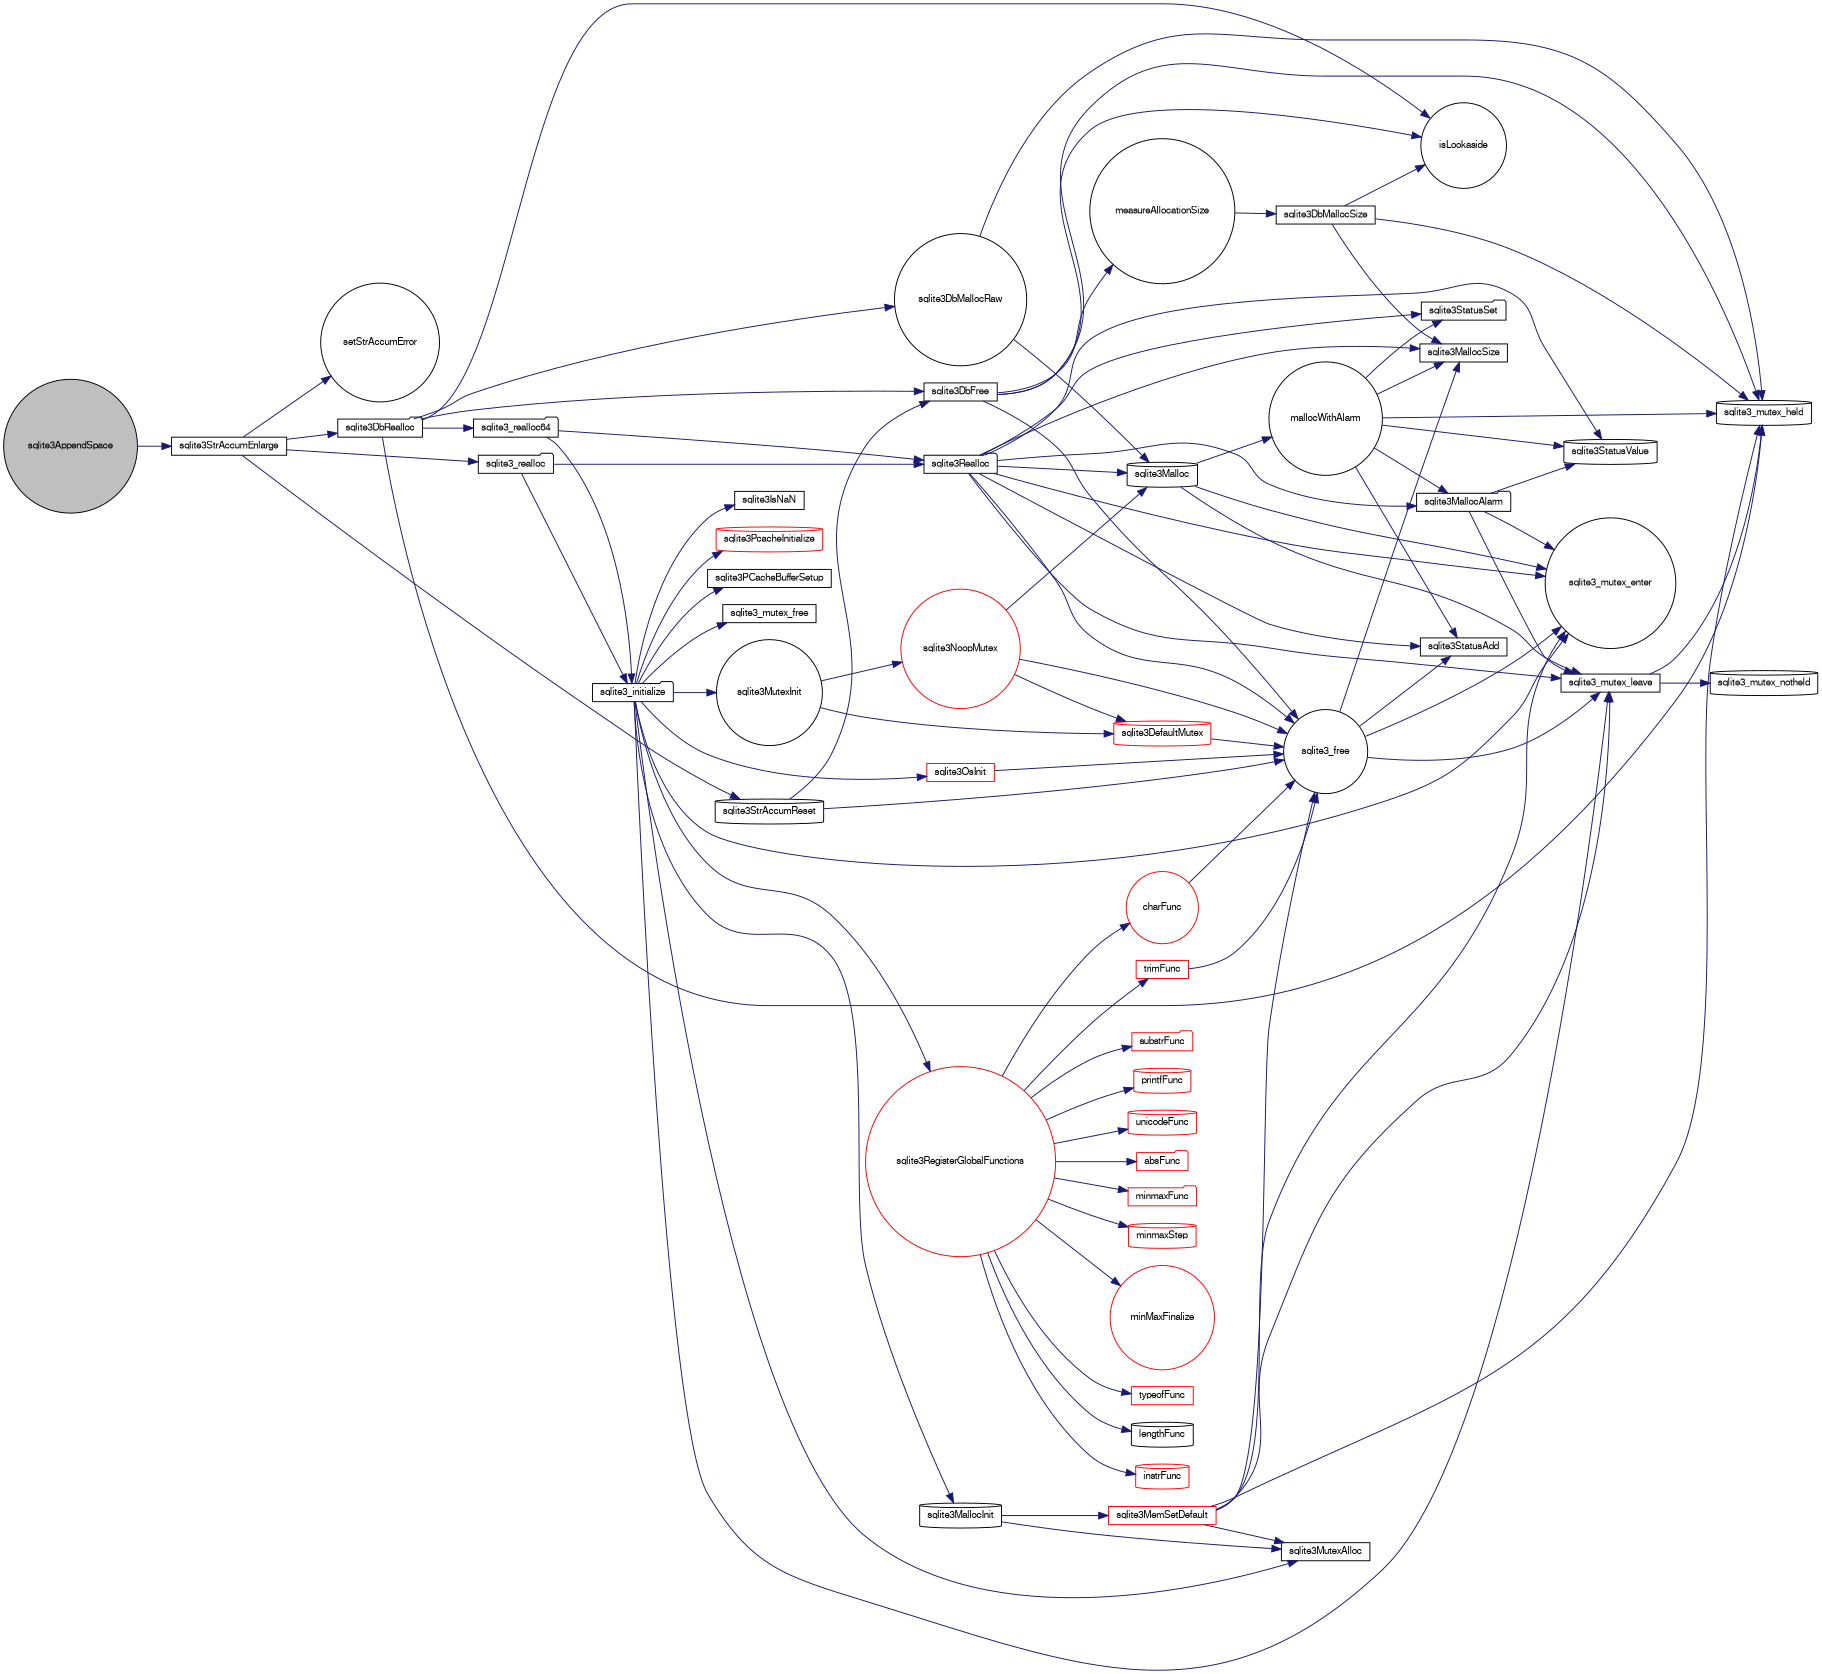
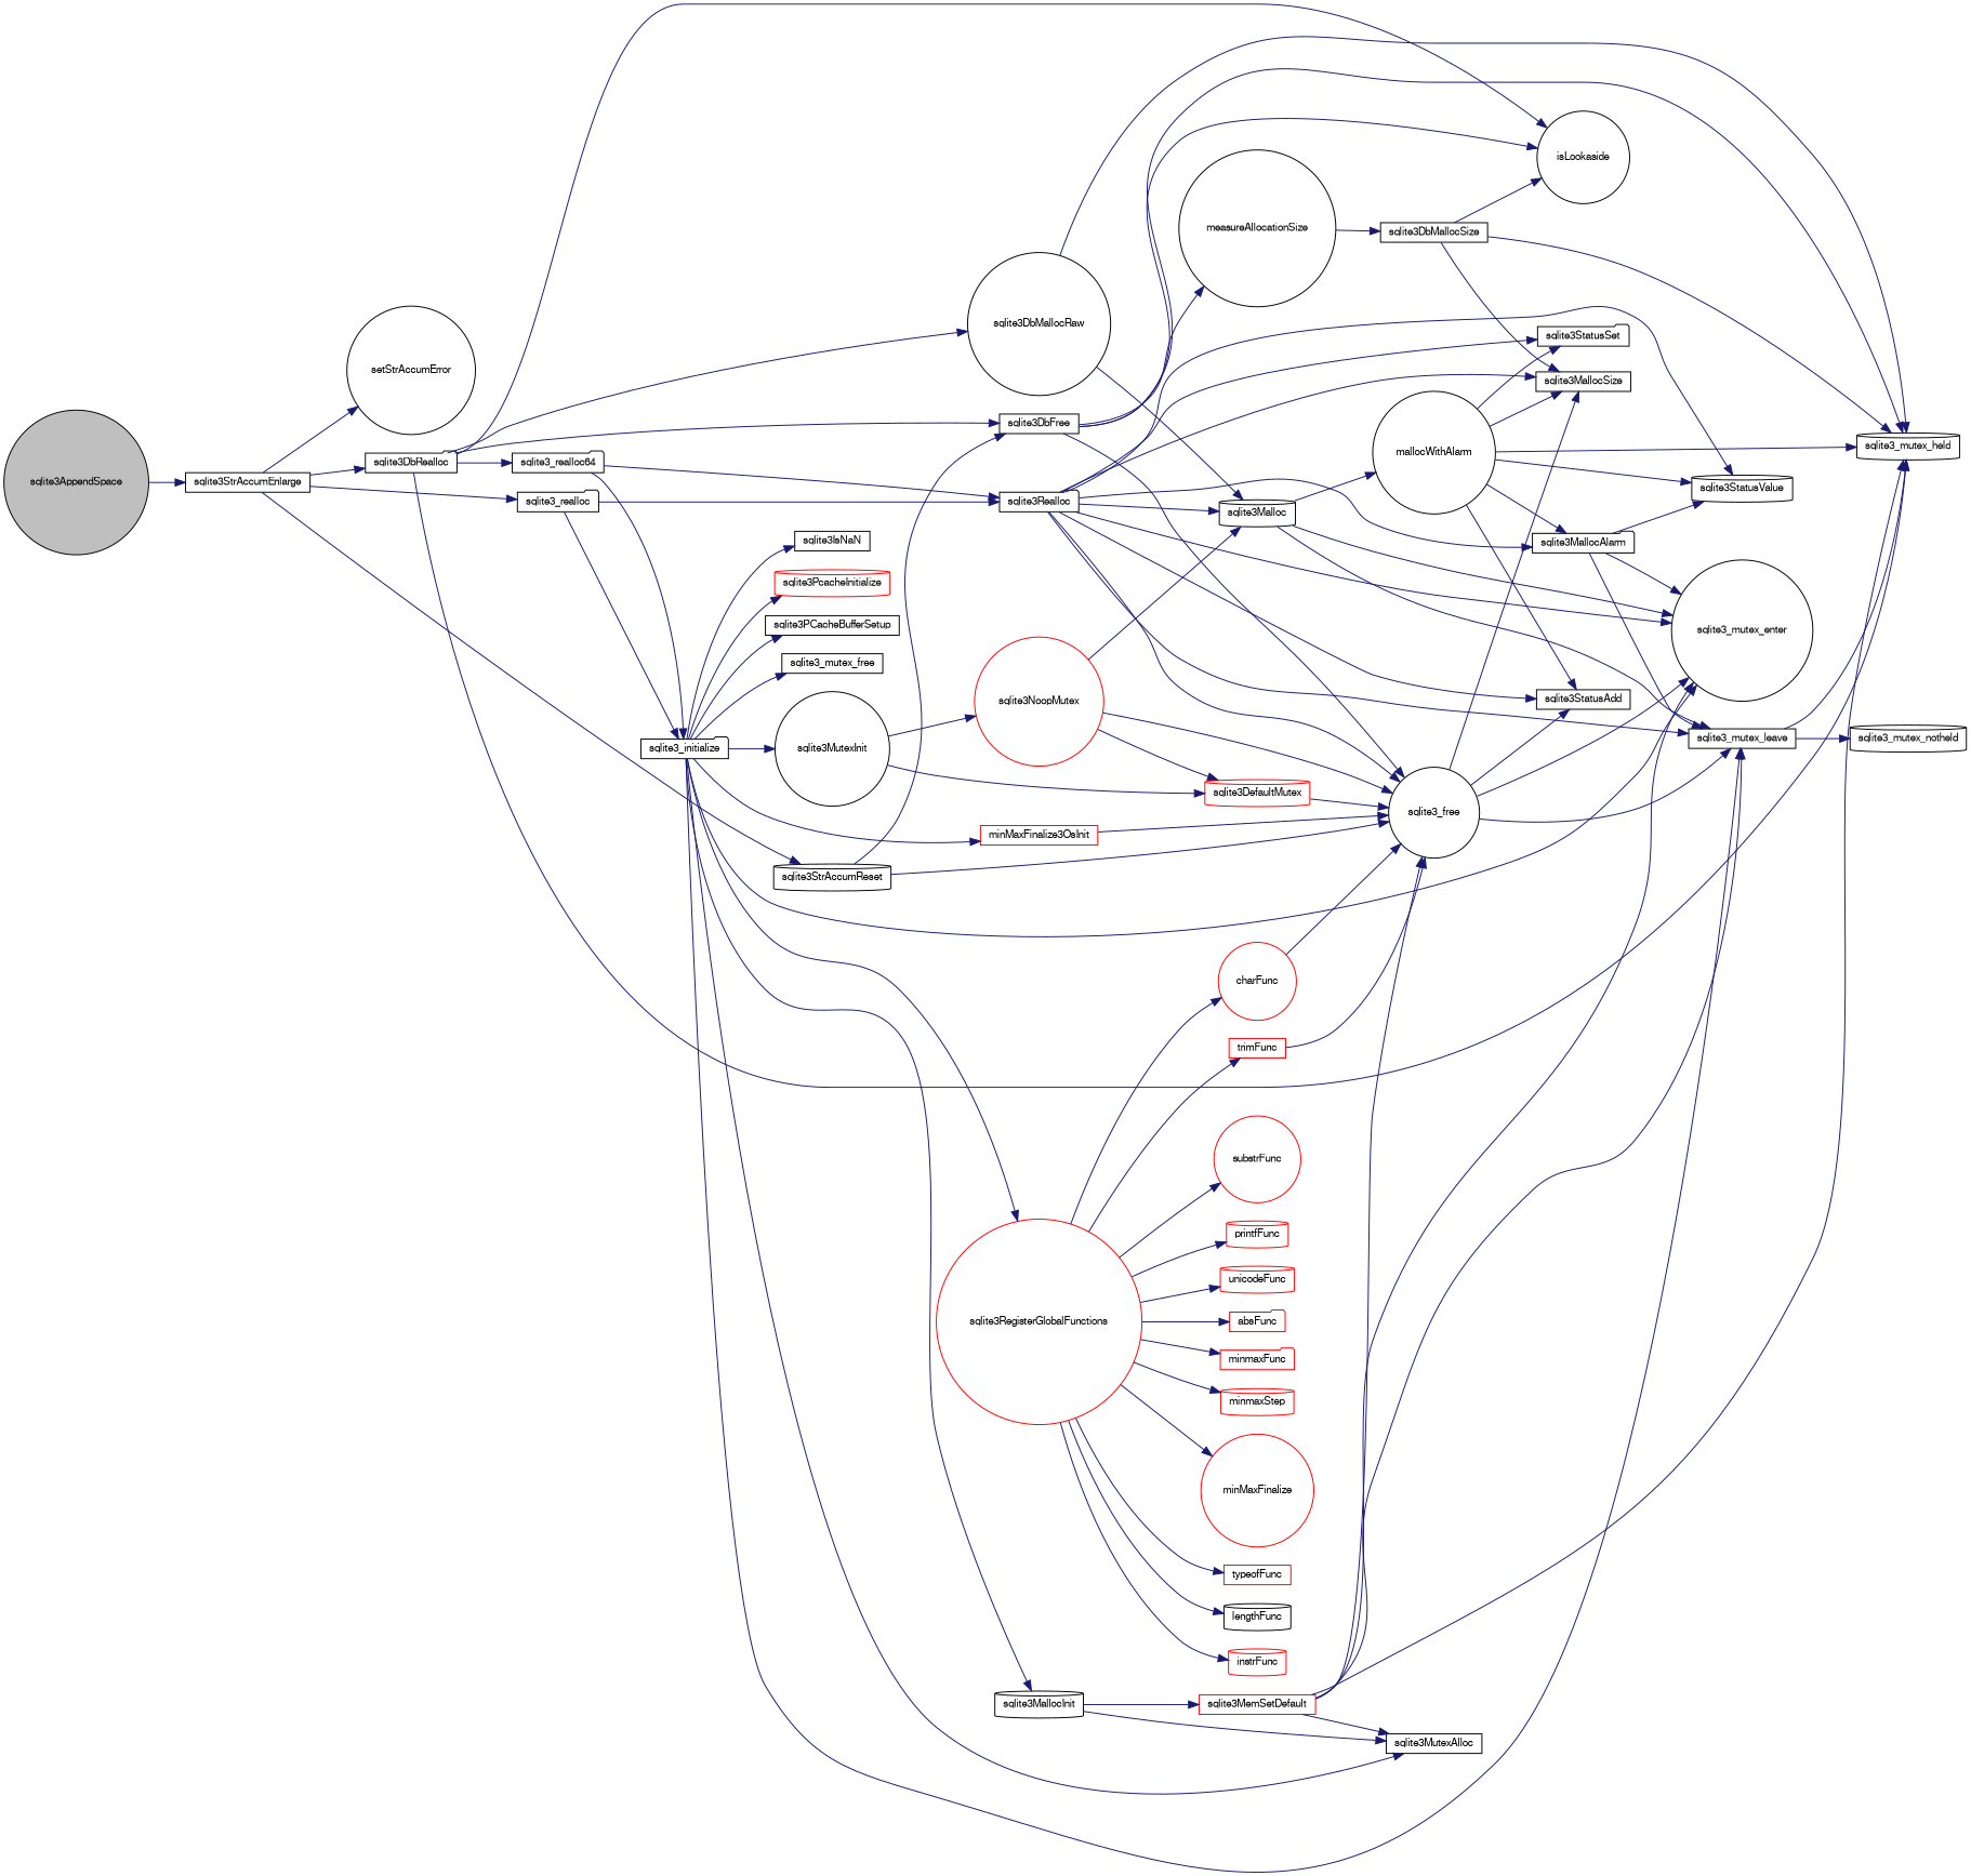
  digraph {
    rankdir=LR
    node [color=black fillcolor=white fontname=FreeSans fontsize=10 shape=box style=filled]
    edge [color=midnightblue fontname=FreeSans fontsize=10 labelfontname=FreeSans labelfontsize=10 style=solid]
    n1 [fillcolor=grey75 fontcolor=black height=0.2 label=sqlite3AppendSpace shape=circle width=0.4]
    n2 [height=0.2 label=sqlite3StrAccumEnlarge width=0.4]
    n3 [height=0.2 label=setStrAccumError shape=circle width=0.4]
    n4 [height=0.2 label=sqlite3StrAccumReset shape=cylinder width=0.4]
    n5 [height=0.2 label=sqlite3DbRealloc shape=folder width=0.4]
    n6 [height=0.2 label=sqlite3_realloc shape=folder width=0.4]
    n7 [height=0.2 label=sqlite3DbFree width=0.4]
    n8 [height=0.2 label=sqlite3_free shape=circle width=0.4]
    n9 [height=0.2 label=sqlite3_mutex_held shape=cylinder width=0.4]
    n10 [height=0.2 label=isLookaside shape=circle width=0.4]
    n11 [height=0.2 label=sqlite3DbMallocRaw shape=circle width=0.4]
    n12 [height=0.2 label=sqlite3_realloc64 shape=folder width=0.4]
    n13 [height=0.2 label=sqlite3_initialize shape=folder width=0.4]
    n14 [height=0.2 label=sqlite3Realloc shape=folder width=0.4]
    n15 [height=0.2 label=measureAllocationSize shape=circle width=0.4]
    n16 [height=0.2 label=sqlite3MallocSize width=0.4]
    n17 [height=0.2 label=sqlite3_mutex_enter shape=circle width=0.4]
    n18 [height=0.2 label=sqlite3StatusAdd width=0.4]
    n19 [height=0.2 label=sqlite3_mutex_leave width=0.4]
    n20 [height=0.2 label=sqlite3DbMallocSize width=0.4]
    n21 [height=0.2 label=sqlite3_mutex_notheld shape=cylinder width=0.4]
    n22 [height=0.2 label=sqlite3Malloc shape=cylinder width=0.4]
    n23 [height=0.2 label=mallocWithAlarm shape=circle width=0.4]
    n24 [height=0.2 label=sqlite3StatusSet shape=folder width=0.4]
    n25 [height=0.2 label=sqlite3StatusValue shape=cylinder width=0.4]
    n26 [height=0.2 label=sqlite3MallocAlarm shape=folder width=0.4]
    n27 [height=0.2 label=sqlite3MutexInit shape=circle width=0.4]
    n28 [height=0.2 label=sqlite3MutexAlloc width=0.4]
    n29 [height=0.2 label=sqlite3MallocInit shape=cylinder width=0.4]
    n30 [color=red height=0.2 label=sqlite3RegisterGlobalFunctions shape=circle width=0.4]
    n31 [color=red height=0.2 label=sqlite3PcacheInitialize shape=cylinder width=0.4]
-   n32 [color=red height=0.2 label=sqlite3OsInit width=0.4]
+   n32 [color=red height=0.2 label=minMaxFinalize3OsInit width=0.4]
    n33 [height=0.2 label=sqlite3PCacheBufferSetup width=0.4]
    n34 [height=0.2 label=sqlite3_mutex_free width=0.4]
    n35 [height=0.2 label=sqlite3IsNaN width=0.4]
    n36 [color=red height=0.2 label=sqlite3DefaultMutex shape=cylinder width=0.4]
    n37 [color=red height=0.2 label=sqlite3NoopMutex shape=circle width=0.4]
    n38 [color=red height=0.2 label=sqlite3MemSetDefault width=0.4]
    n39 [color=red height=0.2 label=trimFunc width=0.4]
    n40 [color=red height=0.2 label=minmaxFunc shape=folder width=0.4]
    n41 [color=red height=0.2 label=minmaxStep shape=cylinder width=0.4]
    n42 [color=red height=0.2 label=minMaxFinalize shape=circle width=0.4]
    n43 [color=red height=0.2 label=typeofFunc width=0.4]
    n44 [height=0.2 label=lengthFunc shape=cylinder width=0.4]
    n45 [color=red height=0.2 label=instrFunc shape=cylinder width=0.4]
-   n46 [color=red height=0.2 label=substrFunc shape=folder width=0.4]
+   n46 [color=red height=0.2 label=substrFunc shape=circle width=0.4]
    n47 [color=red height=0.2 label=printfFunc shape=cylinder width=0.4]
    n48 [color=red height=0.2 label=unicodeFunc shape=cylinder width=0.4]
    n49 [color=red height=0.2 label=charFunc shape=circle width=0.4]
    n50 [color=red height=0.2 label=absFunc shape=folder width=0.4]
    n1 -> n2
    n2 -> n3
    n2 -> n4
    n2 -> n5
    n2 -> n6
    n4 -> n7
    n4 -> n8
    n5 -> n7
    n5 -> n9
    n5 -> n10
    n5 -> n11
    n5 -> n12
    n6 -> n13
    n6 -> n14
    n7 -> n8
    n7 -> n9
    n7 -> n10
    n7 -> n15
    n8 -> n16
    n8 -> n17
    n8 -> n18
    n8 -> n19
    n11 -> n9
    n11 -> n22
    n12 -> n13
    n12 -> n14
    n13 -> n17
    n13 -> n19
    n13 -> n27
    n13 -> n28
    n13 -> n29
    n13 -> n30
    n13 -> n31
    n13 -> n32
    n13 -> n33
    n13 -> n34
    n13 -> n35
    n14 -> n8
    n14 -> n16
    n14 -> n17
    n14 -> n18
    n14 -> n19
    n14 -> n22
    n14 -> n24
    n14 -> n25
    n14 -> n26
    n15 -> n20
    n19 -> n9
    n19 -> n21
    n20 -> n9
    n20 -> n10
    n20 -> n16
    n22 -> n17
    n22 -> n19
    n22 -> n23
    n23 -> n9
    n23 -> n16
    n23 -> n18
    n23 -> n24
    n23 -> n25
    n23 -> n26
    n26 -> n17
    n26 -> n19
    n26 -> n25
    n27 -> n36
    n27 -> n37
    n29 -> n28
    n29 -> n38
    n30 -> n39
    n30 -> n40
    n30 -> n41
    n30 -> n42
    n30 -> n43
    n30 -> n44
    n30 -> n45
    n30 -> n46
    n30 -> n47
    n30 -> n48
    n30 -> n49
    n30 -> n50
    n32 -> n8
    n36 -> n8
    n37 -> n8
    n37 -> n22
    n37 -> n36
    n38 -> n8
    n38 -> n9
    n38 -> n17
    n38 -> n19
    n38 -> n28
    n39 -> n8
    n49 -> n8
  }
